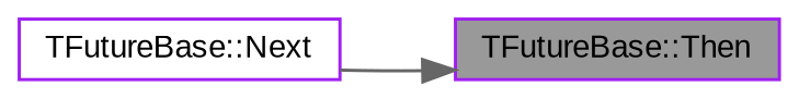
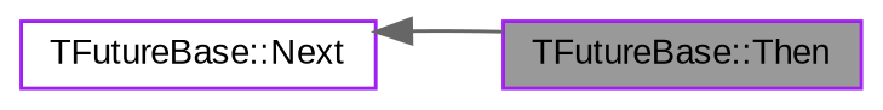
  digraph {
    rankdir=RL
    fontname="Liberation Sans"
    node [color=purple fontname="Liberation Sans" fontsize=10 shape=box style=filled]
    n1 [fillcolor=grey60 fontcolor=black height=0.2 label="TFutureBase::Then" width=0.4]
    n2 [fillcolor=white height=0.2 label="TFutureBase::Next" width=0.4]
-   n1 -> n2 [color=gray40 dir=back fontname="Liberation Sans" fontsize=10 labelfontname=Helvetica labelfontsize=10 style=solid]
+   n2 -> n1 [color=gray40 dir=back fontname="Liberation Sans" fontsize=10 labelfontname=Helvetica labelfontsize=10 style=solid]
  }
